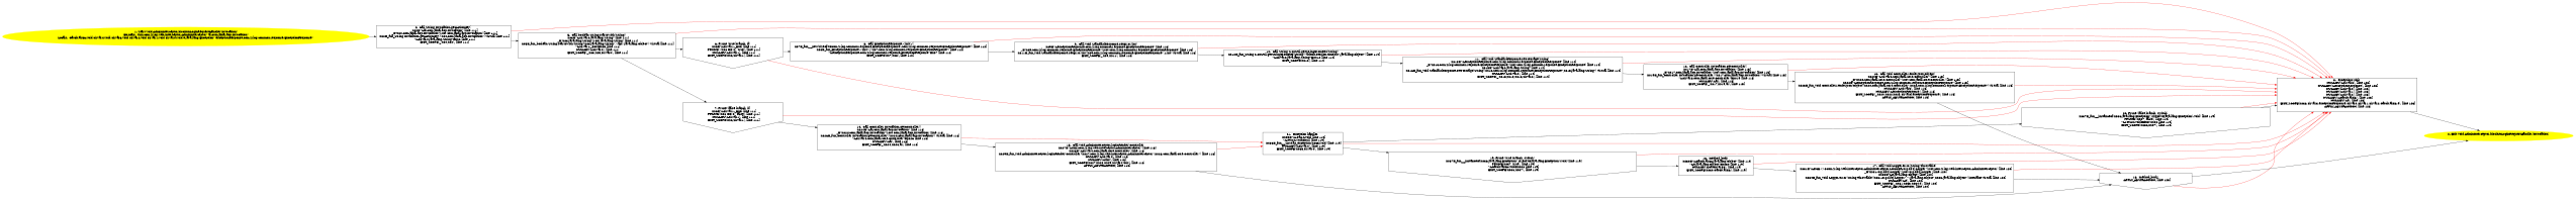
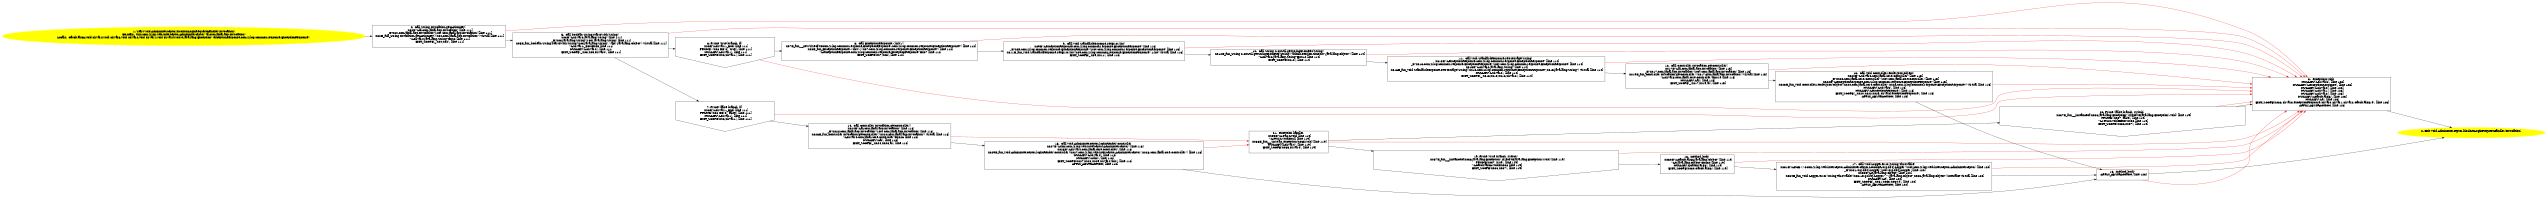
  digraph {
    rankdir=LR
    node [shape=box]
    n1 [color=yellow label="1: Start void AdminInterceptor.blockUnLoginRequestHandler(Invocation)\nFormals:  this:com.zrlog.web.interceptor.AdminInterceptor* ai:com.jfinal.aop.Invocation*\nLocals:  CatchVar56:void $irvar4:void $irvar3:void $irvar2:void $irvar1:void $irvar0:void e:java.lang.Exception* exceptionResponse:com.zrlog.common.response.ExceptionResponse* \n  " style=filled shape=""]
    n2 [label="4:  Call String Invocation.getActionKey() \n   n$0=*&ai:com.jfinal.aop.Invocation* [line 111]\n  _=*n$0:com.jfinal.aop.Invocation*(root com.jfinal.aop.Invocation) [line 111]\n  n$2=_fun_String Invocation.getActionKey()(n$0:com.jfinal.aop.Invocation*) virtual [line 111]\n  *&$irvar0:java.lang.String*=n$2 [line 111]\n  EXIT_SCOPE(_,n$0,n$2); [line 111]\n "]
    n3 [label="3:  exceptions sink \n   NULLIFY(&$irvar3); [line 123]\n  NULLIFY(&exceptionResponse); [line 123]\n  NULLIFY(&$irvar0); [line 123]\n  NULLIFY(&$irvar1); [line 123]\n  NULLIFY(&$irvar2); [line 123]\n  NULLIFY(&CatchVar56); [line 123]\n  NULLIFY(&e); [line 123]\n  EXIT_SCOPE(n$36,$irvar3,exceptionResponse,$irvar0,$irvar1,$irvar2,CatchVar56,e); [line 123]\n  APPLY_ABSTRACTION; [line 123]\n "]
    n4 [label="5:  Call boolean String.startsWith(String) \n   n$3=*&$irvar0:java.lang.String* [line 111]\n  _=*n$3:java.lang.String*(root java.lang.String) [line 111]\n  n$5=_fun_boolean String.startsWith(String)(n$3:java.lang.String*,\"/api\":java.lang.Object*) virtual [line 111]\n  *&$irvar1:_Bool=n$5 [line 111]\n  NULLIFY(&$irvar0); [line 111]\n  EXIT_SCOPE(_,n$3,n$5,$irvar0); [line 111]\n "]
    n5 [color=yellow label="2: Exit void AdminInterceptor.blockUnLoginRequestHandler(Invocation) \n  " style=filled shape=""]
    n6 [label="6: Prune (true branch, if) \n   n$6=*&$irvar1:_Bool [line 111]\n  PRUNE(!(n$6 == 0), true); [line 111]\n  NULLIFY(&$irvar1); [line 111]\n  EXIT_SCOPE(n$6,$irvar1); [line 111]\n " shape=invhouse]
    n7 [label="7: Prune (false branch, if) \n   n$6=*&$irvar1:_Bool [line 111]\n  PRUNE((n$6 == 0), false); [line 111]\n  NULLIFY(&$irvar1); [line 111]\n  EXIT_SCOPE(n$6,$irvar1); [line 111]\n " shape=invhouse]
    n8 [label="8:  Call ExceptionResponse.<init>() \n   n$7=_fun___new(sizeof(t=com.zrlog.common.response.ExceptionResponse):com.zrlog.common.response.ExceptionResponse*) [line 112]\n  n$8=_fun_ExceptionResponse.<init>()(n$7:com.zrlog.common.response.ExceptionResponse*) [line 112]\n  *&exceptionResponse:com.zrlog.common.response.ExceptionResponse*=n$7 [line 112]\n  EXIT_SCOPE(n$7,n$8); [line 112]\n "]
    n9 [label="14:  Call Controller Invocation.getController() \n   n$24=*&ai:com.jfinal.aop.Invocation* [line 118]\n  _=*n$24:com.jfinal.aop.Invocation*(root com.jfinal.aop.Invocation) [line 118]\n  n$26=_fun_Controller Invocation.getController()(n$24:com.jfinal.aop.Invocation*) virtual [line 118]\n  *&$irvar4:com.jfinal.core.Controller*=n$26 [line 118]\n  NULLIFY(&ai); [line 118]\n  EXIT_SCOPE(_,n$24,n$26,ai); [line 118]\n "]
    n10 [label="9:  Call void StandardResponse.setError(int) \n   n$9=*&exceptionResponse:com.zrlog.common.response.ExceptionResponse* [line 113]\n  _=*n$9:com.zrlog.common.response.ExceptionResponse*(root com.zrlog.common.response.ExceptionResponse) [line 113]\n  n$11=_fun_void StandardResponse.setError(int)(n$9:com.zrlog.common.response.ExceptionResponse*,1:int) virtual [line 113]\n  EXIT_SCOPE(_,n$9,n$11); [line 113]\n "]
    n11 [label="15:  Call void AdminInterceptor.loginRender(Controller) \n   n$27=*&this:com.zrlog.web.interceptor.AdminInterceptor* [line 118]\n  n$28=*&$irvar4:com.jfinal.core.Controller* [line 118]\n  n$29=_fun_void AdminInterceptor.loginRender(Controller)(n$27:com.zrlog.web.interceptor.AdminInterceptor*,n$28:com.jfinal.core.Controller*) [line 118]\n  NULLIFY(&$irvar4); [line 118]\n  NULLIFY(&this); [line 118]\n  EXIT_SCOPE(n$27,n$28,n$29,$irvar4,this); [line 118]\n  APPLY_ABSTRACTION; [line 118]\n "]
    n12 [label="21:  exception handler \n   n$35=*&return:void [line 119]\n  *&return:void=null [line 119]\n  n$36=_fun___unwrap_exception(n$35:void) [line 119]\n  NULLIFY(&$irvar4); [line 119]\n  EXIT_SCOPE(n$35,$irvar4); [line 119]\n "]
    n13 [label="10:  Call String I18nUtil.getStringFromRes(String) \n   n$12=_fun_String I18nUtil.getStringFromRes(String)(\"admin.session.timeout\":java.lang.Object*) [line 114]\n  *&$irvar2:java.lang.String*=n$12 [line 114]\n  EXIT_SCOPE(n$12); [line 114]\n "]
    n14 [label="11:  Call void StandardResponse.setMessage(String) \n   n$13=*&exceptionResponse:com.zrlog.common.response.ExceptionResponse* [line 114]\n  _=*n$13:com.zrlog.common.response.ExceptionResponse*(root com.zrlog.common.response.ExceptionResponse) [line 114]\n  n$15=*&$irvar2:java.lang.String* [line 114]\n  n$16=_fun_void StandardResponse.setMessage(String)(n$13:com.zrlog.common.response.ExceptionResponse*,n$15:java.lang.String*) virtual [line 114]\n  NULLIFY(&$irvar2); [line 114]\n  EXIT_SCOPE(_,n$13,n$15,n$16,$irvar2); [line 114]\n "]
    n15 [label="12:  Call Controller Invocation.getController() \n   n$17=*&ai:com.jfinal.aop.Invocation* [line 115]\n  _=*n$17:com.jfinal.aop.Invocation*(root com.jfinal.aop.Invocation) [line 115]\n  n$19=_fun_Controller Invocation.getController()(n$17:com.jfinal.aop.Invocation*) virtual [line 115]\n  *&$irvar3:com.jfinal.core.Controller*=n$19 [line 115]\n  NULLIFY(&ai); [line 115]\n  EXIT_SCOPE(_,n$17,n$19,ai); [line 115]\n "]
    n16 [label="13:  Call void Controller.renderJson(Object) \n   n$20=*&$irvar3:com.jfinal.core.Controller* [line 115]\n  _=*n$20:com.jfinal.core.Controller*(root com.jfinal.core.Controller) [line 115]\n  n$22=*&exceptionResponse:com.zrlog.common.response.ExceptionResponse* [line 115]\n  n$23=_fun_void Controller.renderJson(Object)(n$20:com.jfinal.core.Controller*,n$22:com.zrlog.common.response.ExceptionResponse*) virtual [line 115]\n  NULLIFY(&$irvar3); [line 115]\n  NULLIFY(&exceptionResponse); [line 115]\n  EXIT_SCOPE(_,n$20,n$22,n$23,$irvar3,exceptionResponse); [line 115]\n  APPLY_ABSTRACTION; [line 115]\n "]
-   n17 [label="18:  method_body \n   APPLY_ABSTRACTION; [line 123]\n " shape=invhouse]
+   n17 [label="18:  method_body \n   APPLY_ABSTRACTION; [line 123]\n "]
    n18 [label="19: Prune (true branch, switch) \n   n$37=_fun___instanceof(n$36:java.lang.Exception*,sizeof(t=java.lang.Exception):void) [line 119]\n  PRUNE(n$37, true); [line 119]\n  *&CatchVar56:void=n$36 [line 119]\n  EXIT_SCOPE(n$36,n$37); [line 119]\n " shape=invhouse]
    n19 [label="20: Prune (false branch, switch) \n   n$37=_fun___instanceof(n$36:java.lang.Exception*,sizeof(t=java.lang.Exception):void) [line 119]\n  PRUNE(!n$37, false); [line 119]\n  *&return:void=EXN n$36 [line 119]\n  EXIT_SCOPE(n$36,n$37); [line 119]\n " shape=invhouse]
    n20 [label="16:  method_body \n   n$30=*&CatchVar56:java.lang.Object* [line 119]\n  *&e:java.lang.Object*=n$30 [line 119]\n  NULLIFY(&CatchVar56); [line 119]\n  EXIT_SCOPE(n$30,CatchVar56); [line 119]\n "]
    n21 [label="17:  Call void Logger.error(String,Throwable) \n   n$31=*&#GB<>$com.zrlog.web.interceptor.AdminInterceptor.LOGGER:org.slf4j.Logger*(root com.zrlog.web.interceptor.AdminInterceptor) [line 120]\n  _=*n$31:org.slf4j.Logger*(root org.slf4j.Logger) [line 120]\n  n$33=*&e:java.lang.Object* [line 120]\n  n$34=_fun_void Logger.error(String,Throwable)(n$31:org.slf4j.Logger*,\"\":java.lang.Object*,n$33:java.lang.Object*) interface virtual [line 120]\n  NULLIFY(&e); [line 120]\n  EXIT_SCOPE(_,n$31,n$33,n$34,e); [line 120]\n  APPLY_ABSTRACTION; [line 120]\n "]
    n1 -> n2
    n2 -> n3 [color=red]
    n2 -> n4
    n3 -> n5
    n4 -> n3 [color=red]
    n4 -> n6
    n4 -> n7
    n6 -> n3 [color=red]
    n6 -> n8
    n7 -> n3 [color=red]
    n7 -> n9
    n8 -> n3 [color=red]
    n8 -> n10
    n9 -> n11
    n9 -> n12 [color=red]
    n10 -> n3 [color=red]
    n10 -> n13
    n11 -> n12 [color=red]
    n11 -> n17
    n12 -> n3 [color=red]
    n12 -> n18
    n12 -> n19
    n13 -> n3 [color=red]
    n13 -> n14
    n14 -> n3 [color=red]
    n14 -> n15
    n15 -> n3 [color=red]
    n15 -> n16
    n16 -> n3 [color=red]
    n16 -> n17
    n17 -> n3 [color=red]
    n17 -> n5
    n18 -> n3 [color=red]
    n18 -> n20
    n19 -> n3
    n19 -> n3 [color=red]
    n20 -> n3 [color=red]
    n20 -> n21
    n21 -> n3 [color=red]
    n21 -> n17
  }
